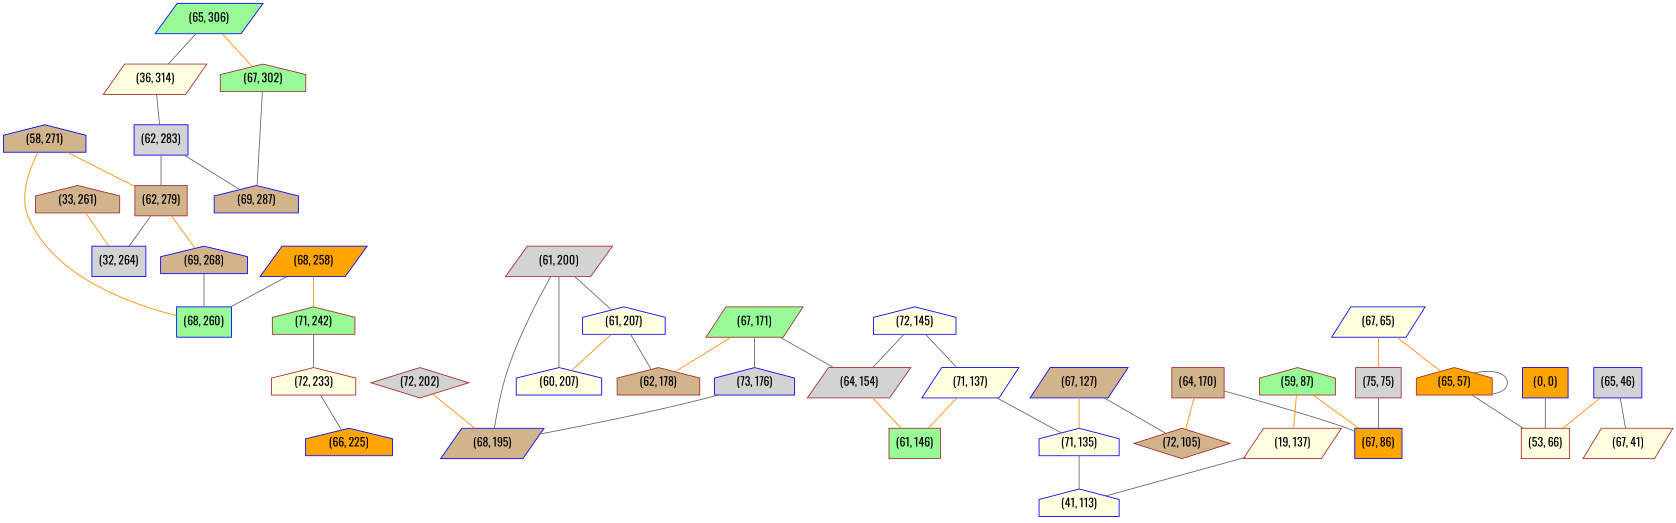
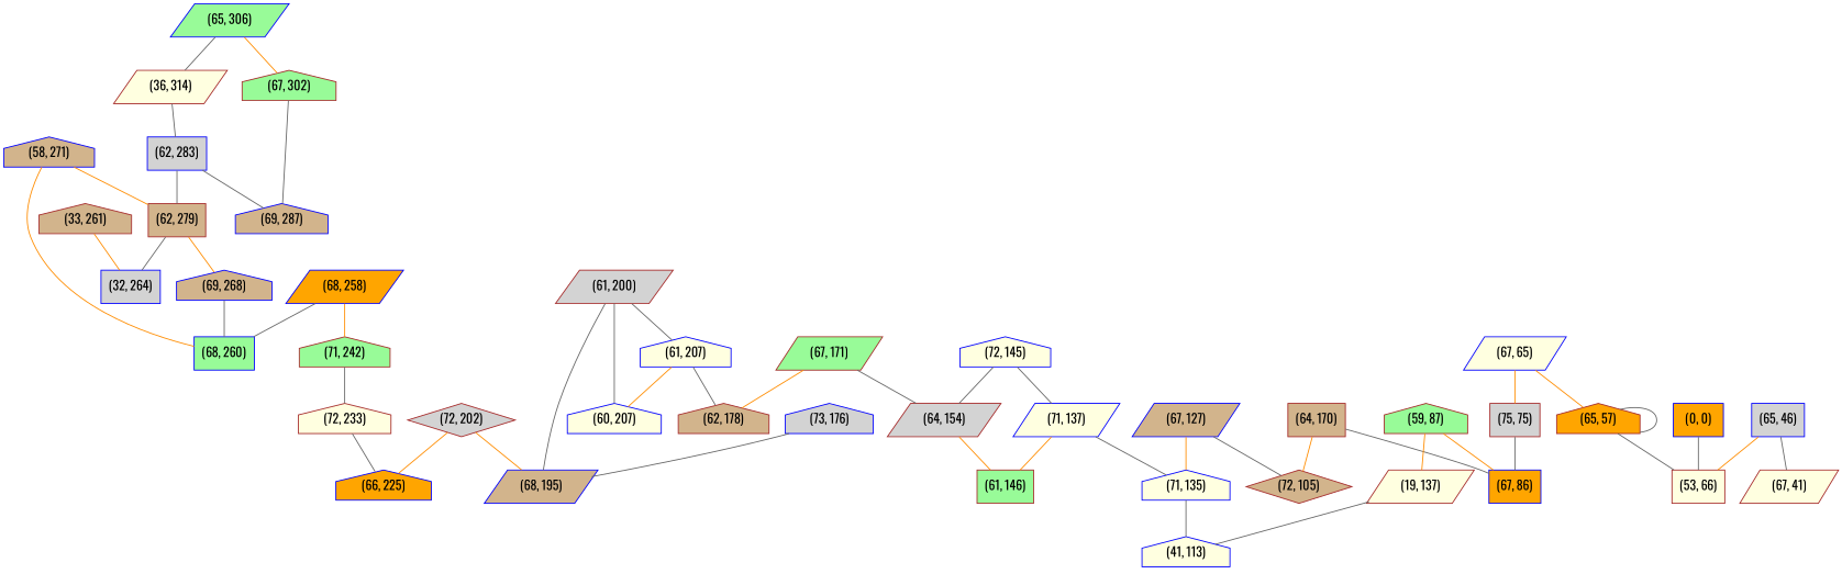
  graph {
    fontname=Oswald
    node [color=blue fillcolor=lightyellow fontname=Oswald shape=house style=filled]
    edge [color=gray40 fontname=Oswald weight=1]
    "(58, 271)" [fillcolor=tan]
    "(62, 279)" [color=brown fillcolor=tan shape=box]
    "(68, 260)" [fillcolor=palegreen shape=box]
    "(69, 268)" [fillcolor=tan]
    "(32, 264)" [fillcolor=lightgrey shape=box]
    "(67, 65)" [shape=parallelogram]
    "(75, 75)" [color=brown fillcolor=lightgrey shape=box]
    "(65, 57)" [color=brown fillcolor=orange]
    "(67, 86)" [fillcolor=orange shape=box]
    "(53, 66)" [color=brown shape=box]
    "(61, 200)" [color=brown fillcolor=lightgrey shape=parallelogram]
    "(61, 207)"
    "(60, 207)"
    "(68, 195)" [fillcolor=tan shape=parallelogram]
    "(62, 178)" [color=brown fillcolor=tan]
    "(67, 171)" [color=brown fillcolor=palegreen shape=parallelogram]
    "(64, 154)" [color=brown fillcolor=lightgrey shape=parallelogram]
    "(73, 176)" [fillcolor=lightgrey]
    "(61, 146)" [color=brown fillcolor=palegreen shape=box]
    "(65, 306)" [fillcolor=palegreen shape=parallelogram]
    "(36, 314)" [color=brown shape=parallelogram]
    "(67, 302)" [color=brown fillcolor=palegreen]
    "(62, 283)" [fillcolor=lightgrey shape=box]
    "(69, 287)" [fillcolor=tan]
    "(67, 127)" [fillcolor=tan shape=parallelogram]
    "(72, 105)" [color=brown fillcolor=tan shape=diamond]
    "(71, 135)"
    "(41, 113)"
    "(0, 0)" [fillcolor=orange shape=box]
    n30 [color=brown fillcolor=tan label="(64, 170)" shape=box]
    "(72, 145)"
    "(71, 137)" [shape=parallelogram]
    "(68, 258)" [fillcolor=orange shape=parallelogram]
    "(71, 242)" [color=brown fillcolor=palegreen]
    "(72, 233)" [color=brown]
    "(59, 87)" [color=brown fillcolor=palegreen]
    "(19, 137)" [color=brown shape=parallelogram]
    "(72, 202)" [color=brown fillcolor=lightgrey shape=diamond]
    "(66, 225)" [fillcolor=orange]
    "(65, 46)" [fillcolor=lightgrey shape=box]
    "(67, 41)" [color=brown shape=parallelogram]
    "(33, 261)" [color=brown fillcolor=tan]
    "(58, 271)" -- "(62, 279)" [color=darkorange]
    "(58, 271)" -- "(68, 260)" [color=darkorange]
    "(62, 279)" -- "(69, 268)" [color=darkorange]
    "(62, 279)" -- "(32, 264)" [weight=3]
    "(69, 268)" -- "(68, 260)"
    "(67, 65)" -- "(75, 75)" [color=darkorange weight=3]
    "(67, 65)" -- "(65, 57)" [color=darkorange]
    "(75, 75)" -- "(67, 86)"
    "(65, 57)" -- "(65, 57)" [weight=2]
    "(65, 57)" -- "(53, 66)"
    "(61, 200)" -- "(61, 207)" [weight=3]
    "(61, 200)" -- "(60, 207)" [weight=3]
    "(61, 200)" -- "(68, 195)"
    "(61, 207)" -- "(60, 207)" [color=darkorange]
    "(61, 207)" -- "(62, 178)" [weight=3]
    "(67, 171)" -- "(62, 178)" [color=darkorange]
    "(67, 171)" -- "(64, 154)"
-   "(67, 171)" -- "(73, 176)"
    "(64, 154)" -- "(61, 146)" [color=darkorange]
    "(73, 176)" -- "(68, 195)"
    "(65, 306)" -- "(36, 314)" [weight=3]
    "(65, 306)" -- "(67, 302)" [color=darkorange weight=3]
    "(36, 314)" -- "(62, 283)"
    "(67, 302)" -- "(69, 287)"
    "(62, 283)" -- "(62, 279)"
    "(62, 283)" -- "(69, 287)"
    "(67, 127)" -- "(72, 105)"
    "(67, 127)" -- "(71, 135)" [color=darkorange weight=3]
    "(71, 135)" -- "(41, 113)" [weight=3]
    "(0, 0)" -- "(53, 66)" [weight=4]
    n30 -- "(67, 86)"
    n30 -- "(72, 105)" [color=darkorange]
    "(72, 145)" -- "(64, 154)"
    "(72, 145)" -- "(71, 137)"
    "(71, 137)" -- "(61, 146)" [color=darkorange]
    "(71, 137)" -- "(71, 135)"
    "(68, 258)" -- "(68, 260)"
    "(68, 258)" -- "(71, 242)" [color=darkorange weight=3]
    "(71, 242)" -- "(72, 233)"
    "(72, 233)" -- "(66, 225)"
    "(59, 87)" -- "(67, 86)" [color=darkorange]
    "(59, 87)" -- "(19, 137)" [color=darkorange]
    "(19, 137)" -- "(41, 113)"
    "(72, 202)" -- "(68, 195)" [color=darkorange]
+   "(72, 202)" -- "(66, 225)" [color=darkorange]
    "(65, 46)" -- "(53, 66)" [color=darkorange weight=3]
    "(65, 46)" -- "(67, 41)" [weight=3]
    "(33, 261)" -- "(32, 264)" [color=darkorange]
  }
